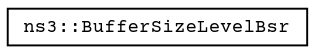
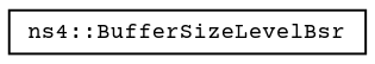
  digraph {
    rankdir=LR
    fontname="Courier Prime"
-   n1 [color=black fillcolor=white fontname="Courier Prime" fontsize=10 height=0.2 label="ns3::BufferSizeLevelBsr" shape=record style=filled width=0.4]
+   n1 [color=black fillcolor=white fontname="Courier Prime" fontsize=10 height=0.2 label="ns4::BufferSizeLevelBsr" shape=record style=filled width=0.4]
  }
